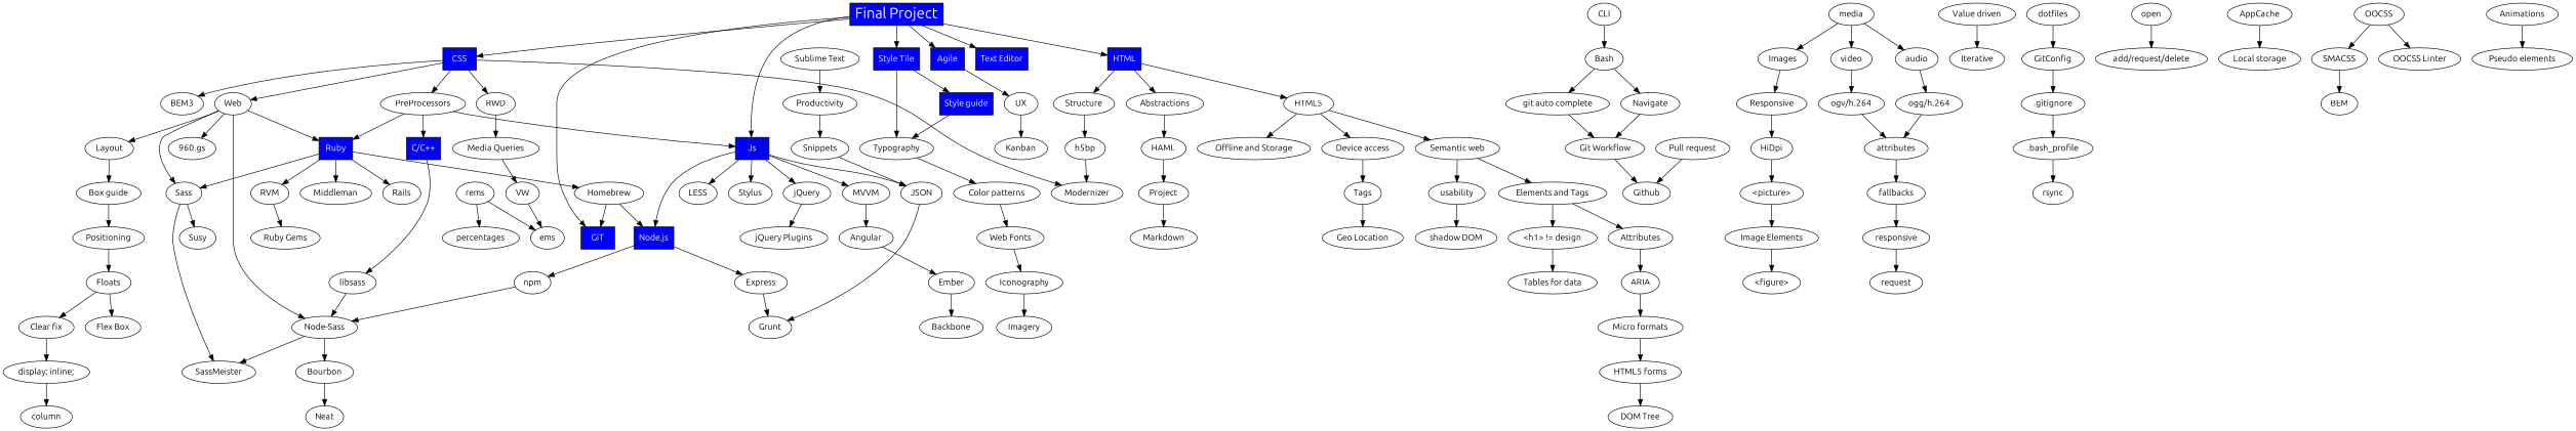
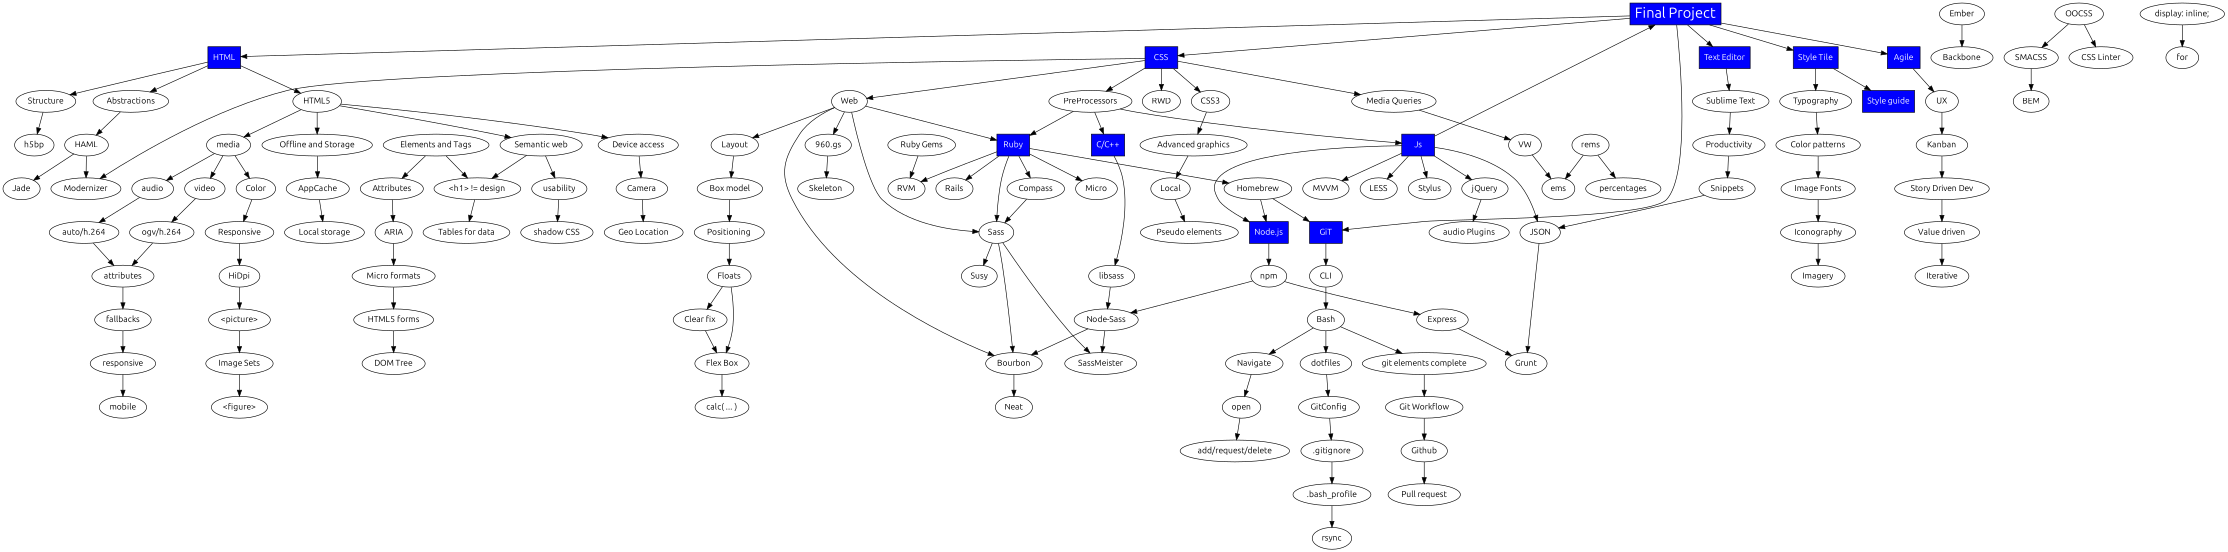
  digraph {
    fontname=Ubuntu
    node [fontname=Ubuntu]
    edge [fontname=Ubuntu]
    n1 [fillcolor=blue fontcolor=white fontsize=24 label="Final Project" shape=rounded style=filled]
    n2 [fillcolor=blue fontcolor=white label=HTML shape=rounded style=filled]
    n3 [fillcolor=blue fontcolor=white label=CSS shape=rounded style=filled]
    n4 [fillcolor=blue fontcolor=white label=Js shape=rounded style=filled]
    n5 [fillcolor=blue fontcolor=white label=GiT shape=rounded style=filled]
    n6 [fillcolor=blue fontcolor=white label="Style Tile" shape=rounded style=filled]
    n7 [fillcolor=blue fontcolor=white label="Style guide" shape=rounded style=filled]
    n8 [fillcolor=blue fontcolor=white label=Ruby shape=rounded style=filled]
    n9 [fillcolor=blue fontcolor=white label="Node.js" shape=rounded style=filled]
    n10 [fillcolor=blue fontcolor=white label="C/C++" shape=rounded style=filled]
    n11 [fillcolor=blue fontcolor=white label=Agile shape=rounded style=filled]
    n12 [fillcolor=blue fontcolor=white label="Text Editor" shape=rounded style=filled]
    HTML5
    Structure
    Abstractions
    Modernizer
    RWD
-   CSS3 [label=BEM3]
+   CSS3
    n19 [label=Web]
    PreProcessors
    JSON
    jQuery
    MVVM
    LESS
    Stylus
    CLI
    Typography
-   Middleman
+   Middleman [label=Micro]
    Rails
    RVM
    Homebrew
+   Compass
    Sass
    npm
    libsass
    UX
    "Sublime Text"
    "Offline and Storage"
    "Device access"
    "Semantic web"
    media
    h5bp
    HAML
    "Media Queries"
+   "Advanced graphics"
    "Node-Sass"
    Layout
    "960.gs"
    Grunt
-   "jQuery Plugins"
-   Angular
+   "jQuery Plugins" [label="audio Plugins"]
    Bash
    "Color patterns"
    "Ruby Gems"
    Bourbon
    SassMeister
    Susy
    Express
    Kanban
    Productivity
    Snippets
+   "Story Driven Dev"
    "Value driven"
    Iterative
-   "git auto complete"
+   "git auto complete" [label="git elements complete"]
    Navigate
    dotfiles
    "Git Workflow"
    open
    GitConfig
    Github
    "Pull request"
    n73 [label="add/request/delete"]
    ".gitignore"
    ".bash_profile"
    rsync
-   "Web Fonts"
+   "Web Fonts" [label="Image Fonts"]
    Iconography
    Imagery
    Neat
    Ember
    Backbone
    AppCache
-   Camera [label=Tags]
+   Camera
    "Elements and Tags"
    usability
-   Images
+   Images [label=Color]
    video
    audio
    "Local storage"
    "Geo Location"
    Attributes
    "<h1> != design"
-   "shadow DOM"
+   "shadow DOM" [label="shadow CSS"]
    ARIA
    "Tables for data"
    "Micro formats"
    "HTML5 forms"
    "DOM Tree"
    Responsive
    "ogv/h.264"
-   "ogg/h.264"
+   "ogg/h.264" [label="auto/h.264"]
    HiDpi
    "<picture>"
-   "Image Sets" [label="Image Elements"]
+   "Image Sets"
    "<figure>"
    attributes
    fallbacks
    responsive
-   mobile [label=request]
-   Jade [label=Project]
-   Markdown
+   mobile
+   Jade
    OOCSS
    SMACSS
-   "CSS Linter" [label="OOCSS Linter"]
+   "CSS Linter"
    BEM
    VW
    ems
    rems
    percentages
-   Animations
+   Animations [label=Local]
    "Pseudo elements"
-   "Box model" [label="Box guide"]
+   "Box model"
+   Skeleton
    Positioning
    Floats
    "Flex Box"
    "Clear fix"
+   "calc( ... )"
    "display: inline;"
-   column
+   column [label=for]
    subgraph sub_1 {
      n1
      n2
      n3
      n4
      n5
      n6
      n7
      n8
      n9
      n10
      n11
      n12
    }
    n1 -> n2
    n1 -> n3
-   n1 -> n4
+   n4 -> n1
    n1 -> n5
    n1 -> n6
    n1 -> n11
    n1 -> n12
    n2 -> HTML5
    n2 -> Structure
    n2 -> Abstractions
    n3 -> Modernizer
    n3 -> RWD
    n3 -> CSS3
    n3 -> n19
    n3 -> PreProcessors
    n4 -> n9
    n4 -> JSON
    n4 -> jQuery
    n4 -> MVVM
    n4 -> LESS
    n4 -> Stylus
+   n5 -> CLI
    n6 -> n7
    n6 -> Typography
-   n7 -> Typography
    n8 -> Middleman
    n8 -> Rails
    n8 -> RVM
    n8 -> Homebrew
+   n8 -> Compass
    n8 -> Sass
    n9 -> npm
    n10 -> libsass
    n11 -> UX
+   n12 -> "Sublime Text"
    HTML5 -> "Offline and Storage"
    HTML5 -> "Device access"
    HTML5 -> "Semantic web"
+   HTML5 -> media
    Structure -> h5bp
    Abstractions -> HAML
-   RWD -> "Media Queries"
+   n3 -> "Media Queries"
+   CSS3 -> "Advanced graphics"
    n19 -> n8
    n19 -> Sass
-   n19 -> "Node-Sass"
+   n19 -> Bourbon
    n19 -> Layout
    n19 -> "960.gs"
    PreProcessors -> n4
    PreProcessors -> n8
    PreProcessors -> n10
    JSON -> Grunt
    jQuery -> "jQuery Plugins"
-   MVVM -> Angular
    CLI -> Bash
    Typography -> "Color patterns"
-   RVM -> "Ruby Gems"
+   "Ruby Gems" -> RVM
    Homebrew -> n5
    Homebrew -> n9
+   Compass -> Sass
+   Sass -> Bourbon
    Sass -> SassMeister
    Sass -> Susy
    npm -> "Node-Sass"
-   n9 -> Express
+   npm -> Express
    libsass -> "Node-Sass"
    UX -> Kanban
    "Sublime Text" -> Productivity
+   "Offline and Storage" -> AppCache
    "Device access" -> Camera
-   "Semantic web" -> "Elements and Tags"
+   "Semantic web" -> "<h1> != design"
    "Semantic web" -> usability
    media -> Images
    media -> video
    media -> audio
-   h5bp -> Modernizer
+   HAML -> Modernizer
    HAML -> Jade
    "Media Queries" -> VW
+   "Advanced graphics" -> Animations
    "Node-Sass" -> Bourbon
    "Node-Sass" -> SassMeister
    Layout -> "Box model"
-   Angular -> Ember
+   "960.gs" -> Skeleton
    Bash -> "git auto complete"
    Bash -> Navigate
+   Bash -> dotfiles
    "Color patterns" -> "Web Fonts"
    Bourbon -> Neat
    Express -> Grunt
+   Kanban -> "Story Driven Dev"
    Productivity -> Snippets
    Snippets -> JSON
+   "Story Driven Dev" -> "Value driven"
    "Value driven" -> Iterative
    "git auto complete" -> "Git Workflow"
-   Navigate -> "Git Workflow"
+   Navigate -> open
    dotfiles -> GitConfig
    "Git Workflow" -> Github
    open -> n73
    GitConfig -> ".gitignore"
-   "Pull request" -> Github
+   Github -> "Pull request"
    ".gitignore" -> ".bash_profile"
    ".bash_profile" -> rsync
    "Web Fonts" -> Iconography
    Iconography -> Imagery
    Ember -> Backbone
    AppCache -> "Local storage"
    Camera -> "Geo Location"
    "Elements and Tags" -> Attributes
    "Elements and Tags" -> "<h1> != design"
    usability -> "shadow DOM"
    Images -> Responsive
    video -> "ogv/h.264"
    audio -> "ogg/h.264"
    Attributes -> ARIA
    "<h1> != design" -> "Tables for data"
    ARIA -> "Micro formats"
    "Micro formats" -> "HTML5 forms"
    "HTML5 forms" -> "DOM Tree"
    Responsive -> HiDpi
    "ogv/h.264" -> attributes
    "ogg/h.264" -> attributes
    HiDpi -> "<picture>"
    "<picture>" -> "Image Sets"
    "Image Sets" -> "<figure>"
    attributes -> fallbacks
    fallbacks -> responsive
    responsive -> mobile
-   Jade -> Markdown
    OOCSS -> SMACSS
    OOCSS -> "CSS Linter"
    SMACSS -> BEM
    VW -> ems
    rems -> ems
    rems -> percentages
    Animations -> "Pseudo elements"
    "Box model" -> Positioning
    Positioning -> Floats
    Floats -> "Flex Box"
    Floats -> "Clear fix"
-   "Clear fix" -> "display: inline;"
+   "Flex Box" -> "calc( ... )"
+   "Clear fix" -> "Flex Box"
    "display: inline;" -> column
  }
